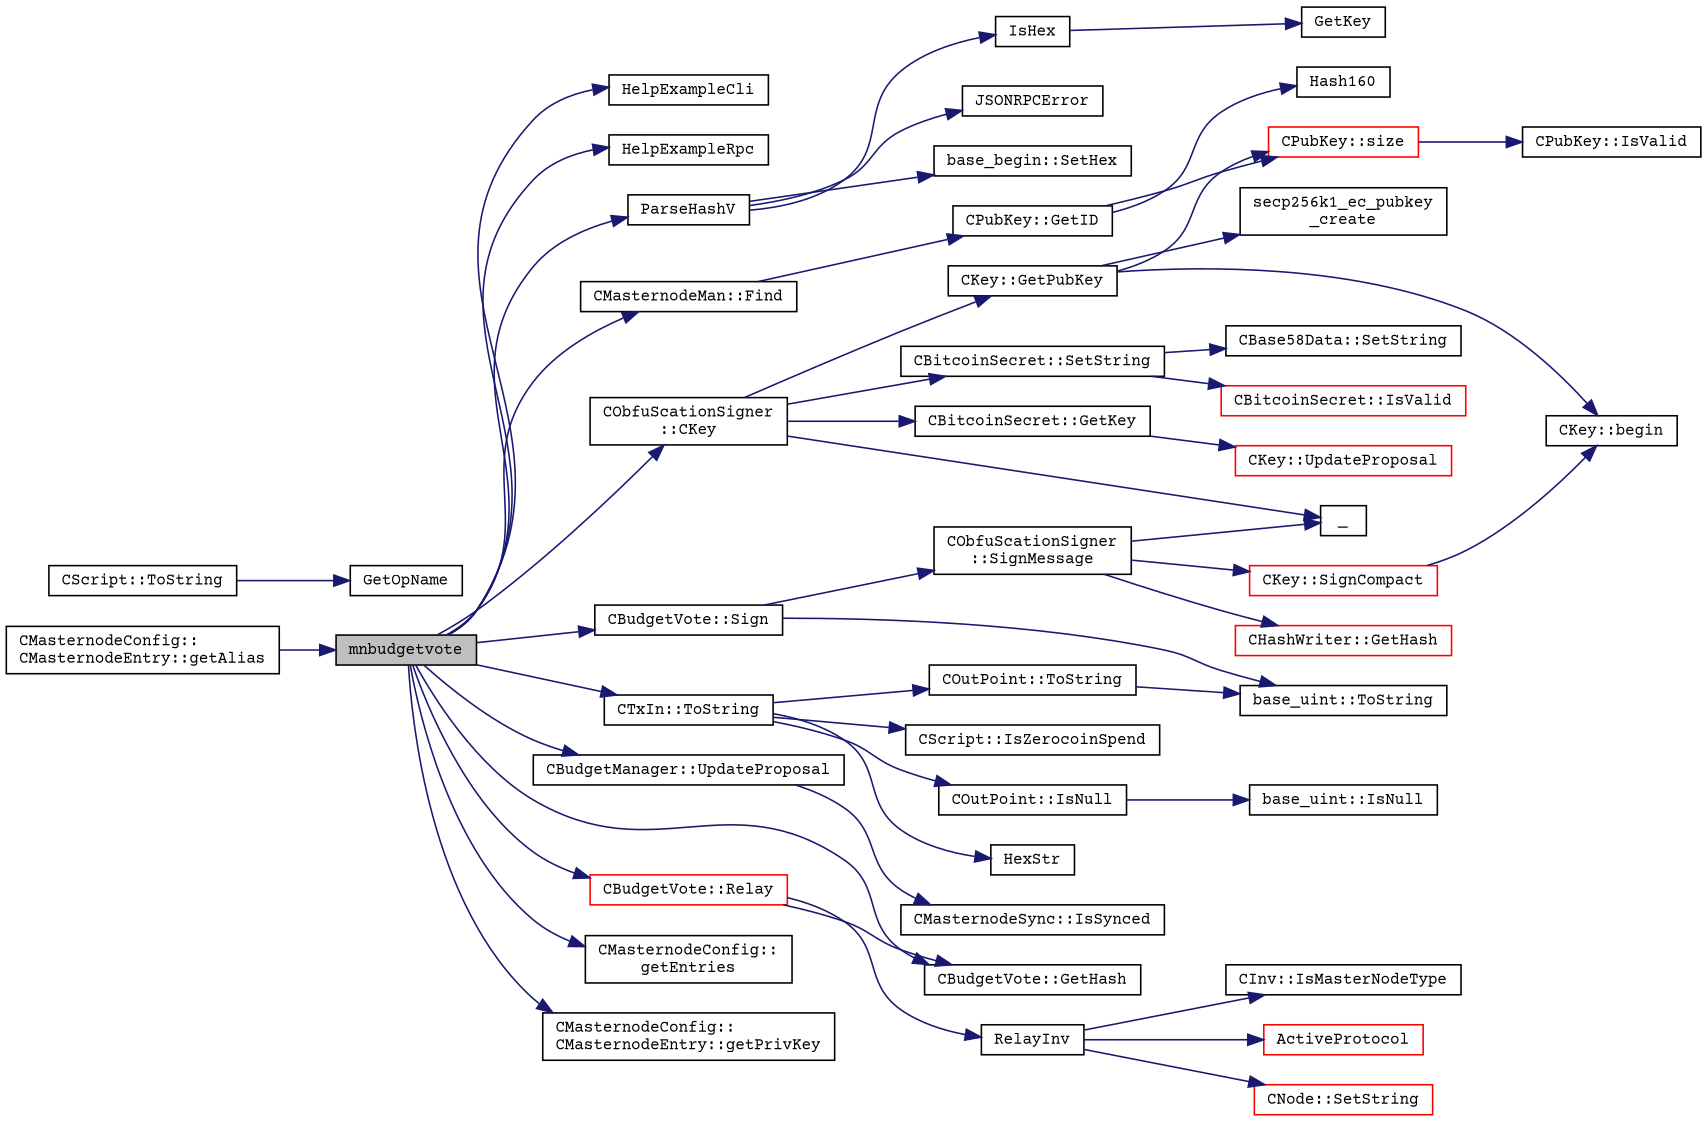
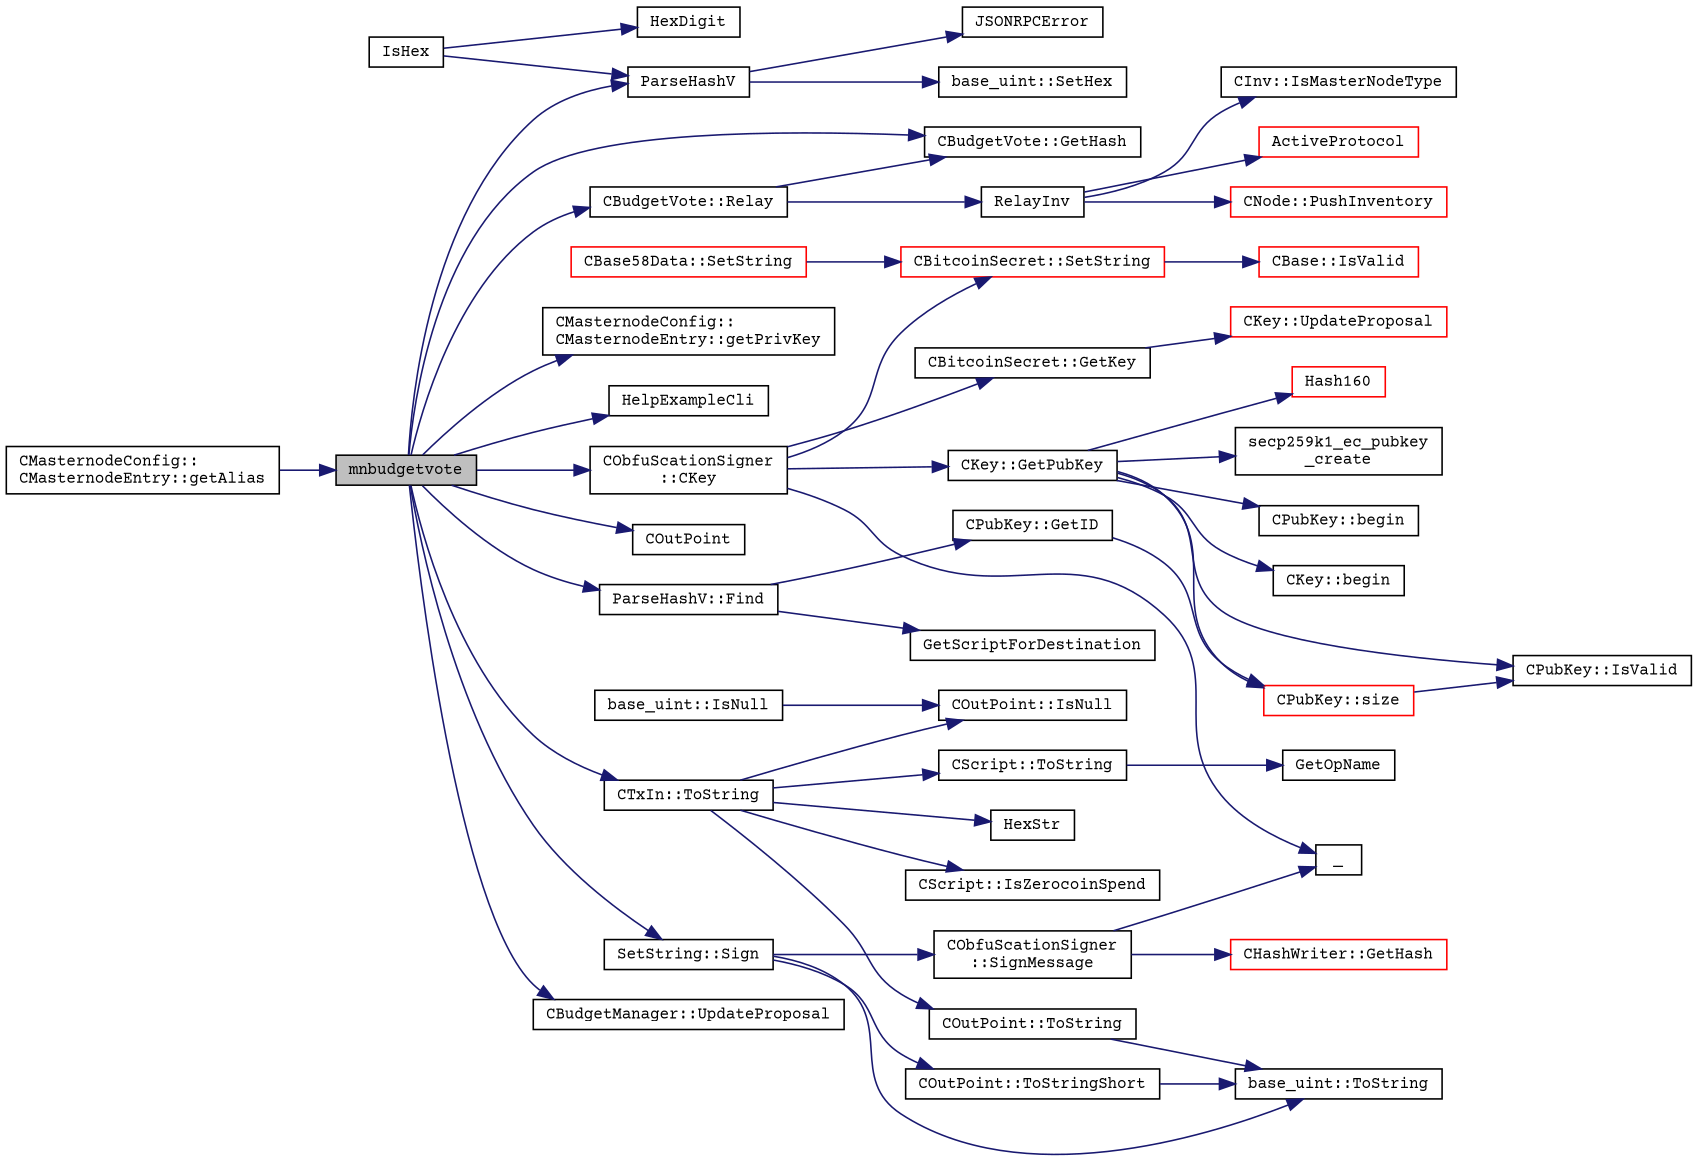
  digraph {
    fontname="Courier Prime"
    rankdir=LR
    node [color=black fillcolor=white fontname="Courier Prime" fontsize=10 shape=record style=filled]
    edge [color=midnightblue fontname="Courier Prime" fontsize=10 labelfontname=Helvetica labelfontsize=10 style=solid]
    n1 [fillcolor=grey75 fontcolor=black height=0.2 label=mnbudgetvote width=0.4]
    n2 [height=0.2 label=HelpExampleCli width=0.4]
-   n3 [height=0.2 label=HelpExampleRpc width=0.4]
+   n3 [height=0.2 label=COutPoint width=0.4]
    n4 [height=0.2 label=ParseHashV width=0.4]
    n5 [height=0.2 label="CObfuScationSigner\l::CKey" width=0.4]
-   n6 [height=0.2 label="CMasternodeMan::Find" width=0.4]
+   n6 [height=0.2 label="ParseHashV::Find" width=0.4]
    n7 [height=0.2 label="CTxIn::ToString" width=0.4]
-   n8 [height=0.2 label="CBudgetVote::Sign" width=0.4]
+   n8 [height=0.2 label="SetString::Sign" width=0.4]
    n9 [height=0.2 label="CBudgetManager::UpdateProposal" width=0.4]
    n10 [height=0.2 label="CBudgetVote::GetHash" width=0.4]
-   n11 [color=red height=0.2 label="CBudgetVote::Relay" width=0.4]
-   n12 [height=0.2 label="CMasternodeConfig::\lgetEntries" width=0.4]
+   n11 [height=0.2 label="CBudgetVote::Relay" width=0.4]
    n13 [height=0.2 label="CMasternodeConfig::\lCMasternodeEntry::getPrivKey" width=0.4]
    n14 [height=0.2 label=IsHex width=0.4]
    n15 [height=0.2 label=JSONRPCError width=0.4]
-   n16 [height=0.2 label="base_begin::SetHex" width=0.4]
-   n17 [height=0.2 label="CBitcoinSecret::SetString" width=0.4]
+   n16 [height=0.2 label="base_uint::SetHex" width=0.4]
+   n17 [color=red height=0.2 label="CBitcoinSecret::SetString" width=0.4]
    n18 [height=0.2 label=_ width=0.4]
    n19 [height=0.2 label="CBitcoinSecret::GetKey" width=0.4]
    n20 [height=0.2 label="CKey::GetPubKey" width=0.4]
+   n21 [height=0.2 label=GetScriptForDestination width=0.4]
    n22 [height=0.2 label="CPubKey::GetID" width=0.4]
    n23 [height=0.2 label="COutPoint::ToString" width=0.4]
    n24 [height=0.2 label="COutPoint::IsNull" width=0.4]
    n25 [height=0.2 label="CScript::IsZerocoinSpend" width=0.4]
    n26 [height=0.2 label=HexStr width=0.4]
    n27 [height=0.2 label="CScript::ToString" width=0.4]
    n28 [height=0.2 label="base_uint::ToString" width=0.4]
+   n29 [height=0.2 label="COutPoint::ToStringShort" width=0.4]
    n30 [height=0.2 label="CObfuScationSigner\l::SignMessage" width=0.4]
-   n31 [height=0.2 label="CMasternodeSync::IsSynced" width=0.4]
    n32 [height=0.2 label=RelayInv width=0.4]
    n33 [height=0.2 label="CMasternodeConfig::\lCMasternodeEntry::getAlias" width=0.4]
-   n34 [height=0.2 label=GetKey width=0.4]
-   n35 [height=0.2 label="CBase58Data::SetString" width=0.4]
-   n36 [color=red height=0.2 label="CBitcoinSecret::IsValid" width=0.4]
+   n34 [height=0.2 label=HexDigit width=0.4]
+   n35 [color=red height=0.2 label="CBase58Data::SetString" width=0.4]
+   n36 [color=red height=0.2 label="CBase::IsValid" width=0.4]
    n37 [color=red height=0.2 label="CKey::UpdateProposal" width=0.4]
-   n38 [height=0.2 label="secp256k1_ec_pubkey\l_create" width=0.4]
+   n38 [height=0.2 label="secp259k1_ec_pubkey\l_create" width=0.4]
+   n39 [height=0.2 label="CPubKey::begin" width=0.4]
    n40 [height=0.2 label="CKey::begin" width=0.4]
    n41 [color=red height=0.2 label="CPubKey::size" width=0.4]
    n42 [height=0.2 label="CPubKey::IsValid" width=0.4]
-   n43 [height=0.2 label=Hash160 width=0.4]
+   n43 [color=red height=0.2 label=Hash160 width=0.4]
    n44 [height=0.2 label="base_uint::IsNull" width=0.4]
    n45 [height=0.2 label=GetOpName width=0.4]
-   n46 [color=red height=0.2 label="CKey::SignCompact" width=0.4]
    n47 [color=red height=0.2 label="CHashWriter::GetHash" width=0.4]
    n48 [height=0.2 label="CInv::IsMasterNodeType" width=0.4]
    n49 [color=red height=0.2 label=ActiveProtocol width=0.4]
-   n50 [color=red height=0.2 label="CNode::SetString" width=0.4]
+   n50 [color=red height=0.2 label="CNode::PushInventory" width=0.4]
    n1 -> n2
    n1 -> n3
    n1 -> n4
    n1 -> n5
    n1 -> n6
    n1 -> n7
    n1 -> n8
    n1 -> n9
    n1 -> n10
    n1 -> n11
-   n1 -> n12
    n1 -> n13
-   n4 -> n14
+   n14 -> n4
    n4 -> n15
    n4 -> n16
    n5 -> n17
    n5 -> n18
    n5 -> n19
    n5 -> n20
+   n6 -> n21
    n6 -> n22
    n7 -> n23
    n7 -> n24
    n7 -> n25
    n7 -> n26
+   n7 -> n27
    n8 -> n28
+   n8 -> n29
    n8 -> n30
-   n9 -> n31
    n11 -> n10
    n11 -> n32
    n14 -> n34
-   n17 -> n35
+   n35 -> n17
    n17 -> n36
    n19 -> n37
    n20 -> n38
+   n20 -> n39
    n20 -> n40
    n20 -> n41
+   n20 -> n42
    n22 -> n41
-   n22 -> n43
+   n20 -> n43
    n23 -> n28
-   n24 -> n44
+   n44 -> n24
    n27 -> n45
+   n29 -> n28
    n30 -> n18
-   n30 -> n46
    n30 -> n47
    n32 -> n48
    n32 -> n49
    n32 -> n50
    n33 -> n1
    n41 -> n42
-   n46 -> n40
  }
